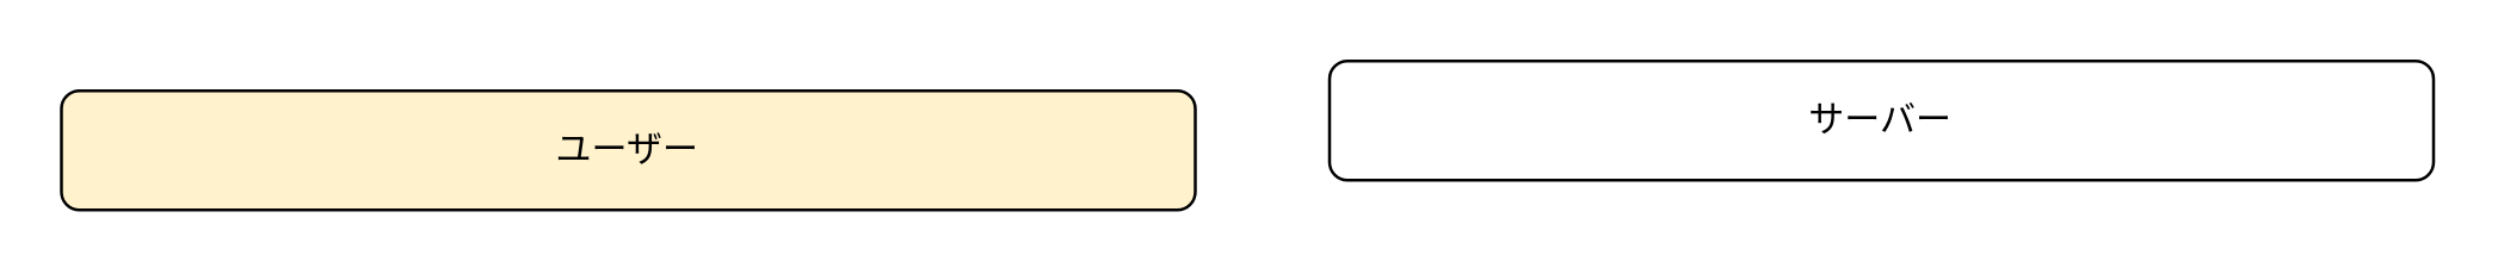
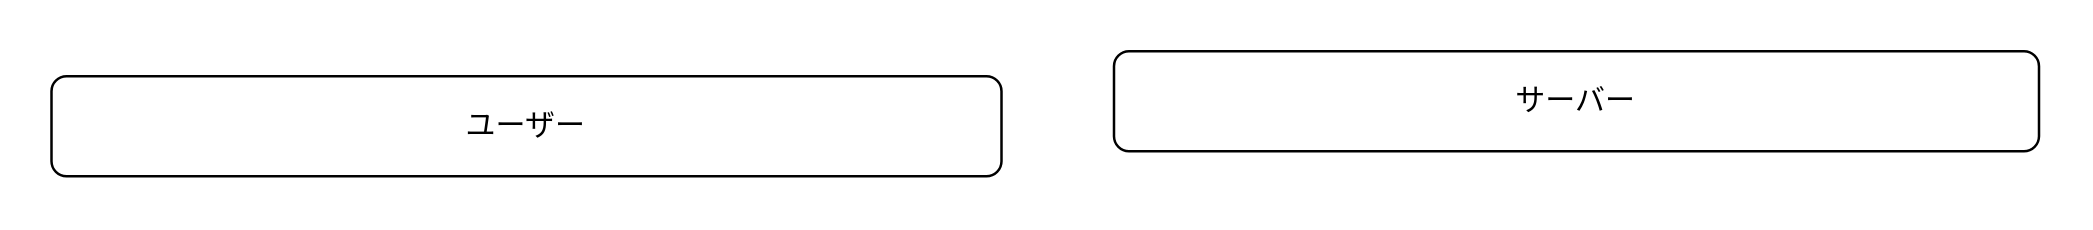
  <mxCell id="0" />
  <mxCell id="1" parent="0" />
- <mxCell id="2" value="ユーザー" style="rounded=1;whiteSpace=wrap;html=1;fillColor=#fff2cc;" vertex="1" parent="1"><mxGeometry x="20" y="30" width="380" height="40" as="geometry" /></mxCell>
+ <mxCell id="2" value="ユーザー" style="rounded=1;whiteSpace=wrap;html=1;" vertex="1" parent="1"><mxGeometry x="20" y="30" width="380" height="40" as="geometry" /></mxCell>
  <mxCell id="3" value="サーバー" style="rounded=1;whiteSpace=wrap;html=1;" vertex="1" parent="1"><mxGeometry x="445" y="20" width="370" height="40" as="geometry" /></mxCell>
